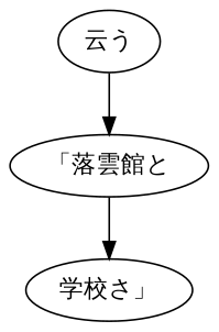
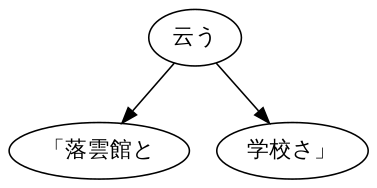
  digraph {
    fontname="EB Garamond"
    node [fontname="EB Garamond"]
    edge [fontname="EB Garamond" style=solid]
    n1 [label="「落雲館と"]
    n2 [label="云う"]
    n3 [label="学校さ」"]
    n2 -> n1
-   n1 -> n3
+   n2 -> n3
  }
